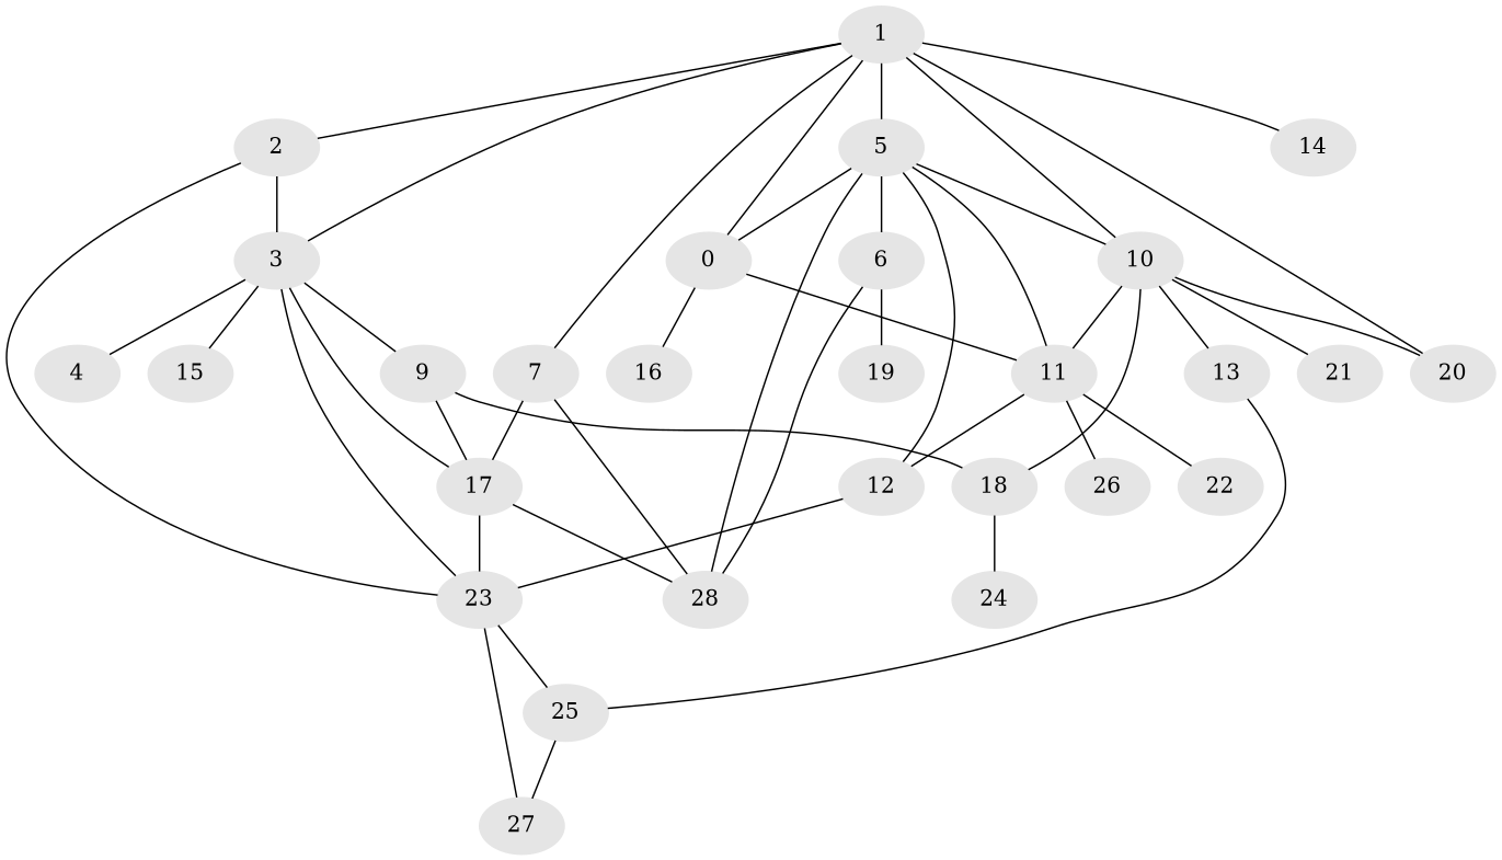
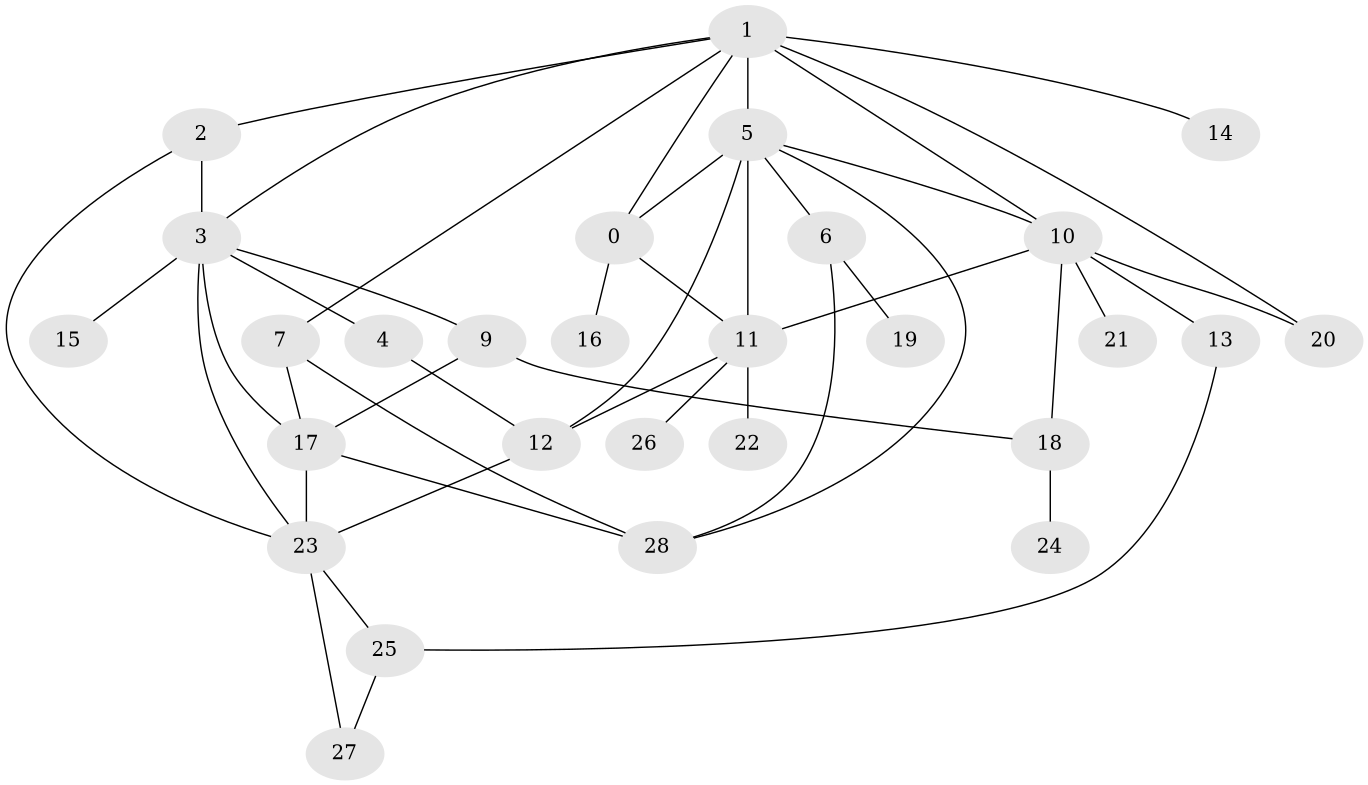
  graph {
    node [color=gray90 style=filled]
    edge [weight=1.0]
    1
    2
    3
    5
    7
    n6 [label=0]
    10
    14
    20
    23
    4
    9
    15
    17
    12
    6
    11
    28
    16
    18
    13
    21
    25
    27
    19
    22
    26
    24
    1 -- 2
    1 -- 3
    1 -- 5 [weight=2.0]
    1 -- 7
    1 -- n6
    1 -- 10
    1 -- 14
    1 -- 20
    2 -- 3 [weight=2.0]
    2 -- 23
    3 -- 23
    3 -- 4
    3 -- 9
    3 -- 15 [weight=2.0]
    3 -- 17
    5 -- n6
    5 -- 10
    5 -- 12
    5 -- 6
    5 -- 11
    5 -- 28
    7 -- 17
    7 -- 28
    n6 -- 11 [weight=3.0]
    n6 -- 16
    10 -- 20 [weight=2.0]
    10 -- 11
    10 -- 18 [weight=2.0]
    10 -- 13 [weight=2.0]
    10 -- 21
    23 -- 25
    23 -- 27
+   4 -- 12
    9 -- 17
    9 -- 18
    17 -- 23
    17 -- 28
    12 -- 23
    6 -- 28
    6 -- 19
    11 -- 12 [weight=2.0]
    11 -- 22
    11 -- 26 [weight=2.0]
    18 -- 24
    13 -- 25
    25 -- 27
  }
